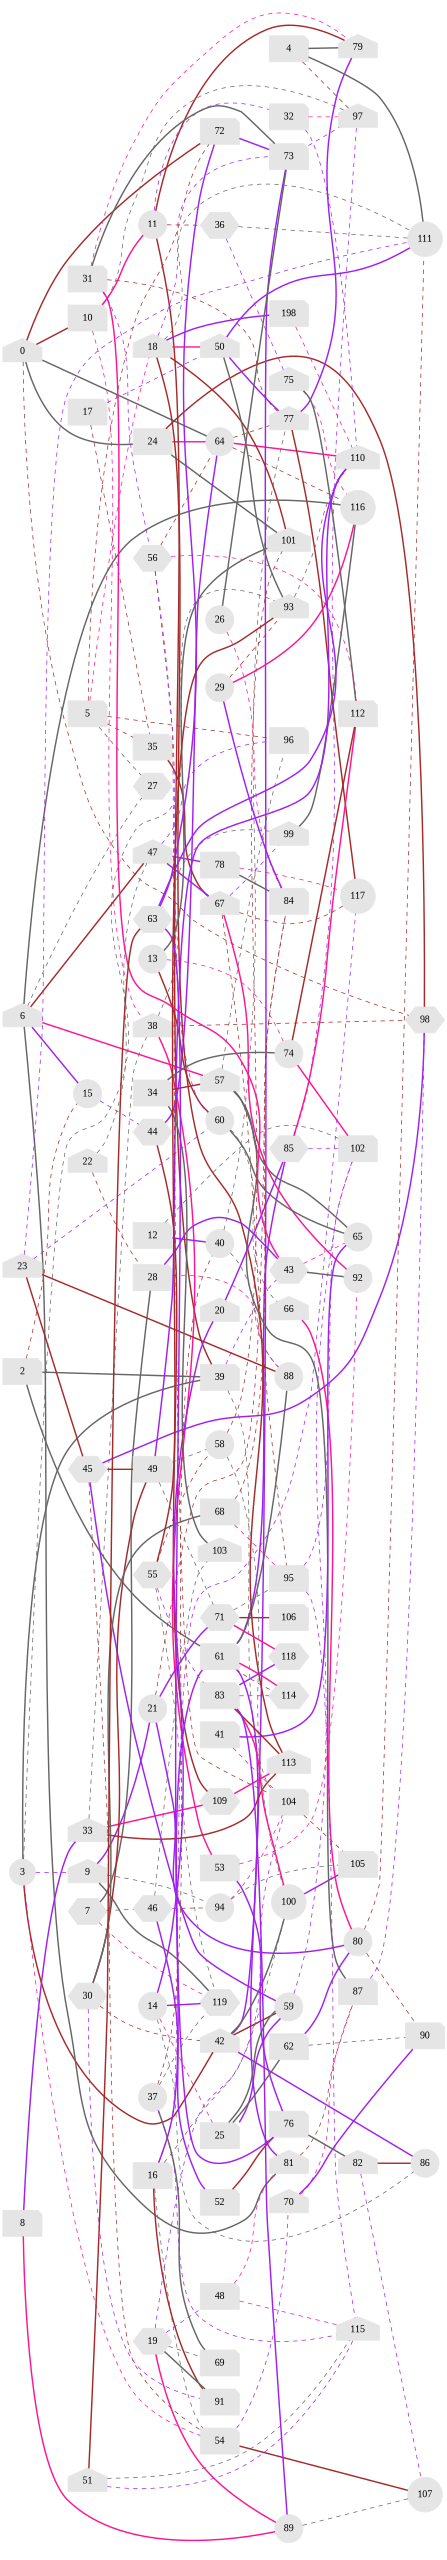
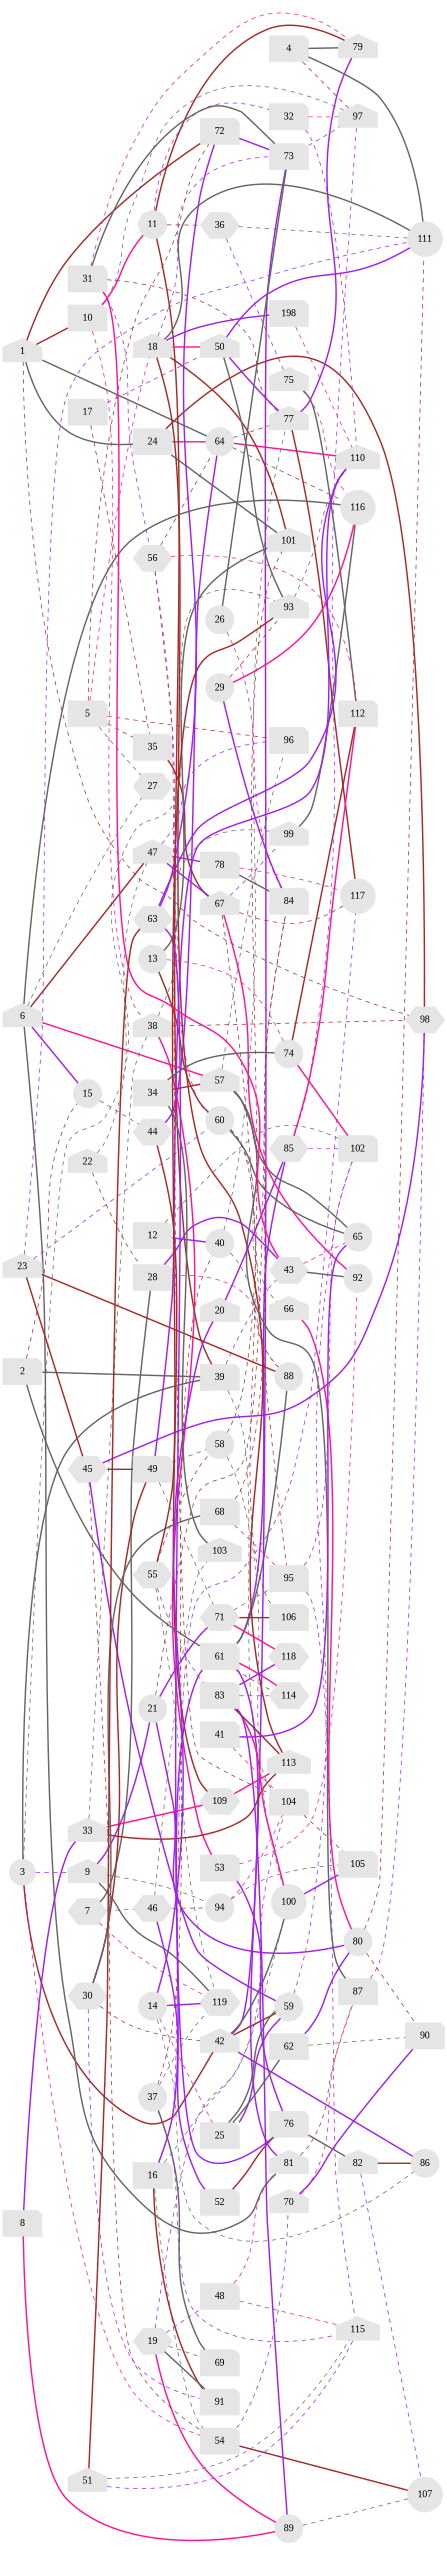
  graph {
    fontname="Liberation Serif"
    rankdir=LR
    node [color=gray90 fontname="Liberation Serif" shape=note style=filled]
    edge [color=purple fontname="Liberation Serif" style=bold]
-   1 [shape=house label=0]
+   1 [shape=house]
    10
    24
    64 [shape=circle]
    72
    98 [shape=hexagon]
    97 [shape=house]
    11 [shape=circle]
    38 [shape=house]
    101 [shape=house]
    116 [shape=circle]
    77 [shape=house]
    110 [shape=house]
    73
    15 [shape=circle]
    2
    39
    61
    44 [shape=hexagon]
    104
    43 [shape=hexagon]
    81 [shape=house]
    85 [shape=hexagon]
    88 [shape=circle]
    114 [shape=hexagon]
    3 [shape=circle]
    9 [shape=house]
    42 [shape=house]
    54
    93 [shape=house]
    119 [shape=hexagon]
    21 [shape=circle]
    94 [shape=circle]
    86 [shape=circle]
    100 [shape=circle]
    59 [shape=circle]
    70 [shape=house]
    107 [shape=circle]
    79 [shape=house]
    4
    111 [shape=circle]
    5
    18 [shape=house]
    27 [shape=hexagon]
    96
    35
    17
    50 [shape=house]
    n49 [label=198]
    113 [shape=house]
    6 [shape=house]
    47 [shape=house]
    57 [shape=house]
    67 [shape=house]
    78
    65 [shape=circle]
    87
    7 [shape=hexagon]
    28
    46 [shape=hexagon]
    103 [shape=house]
    52
    33 [shape=house]
    8
    89 [shape=circle]
    109 [shape=hexagon]
    71 [shape=hexagon]
    80 [shape=circle]
    84
    105
    32
    36 [shape=hexagon]
    53
    99 [shape=house]
    75 [shape=house]
    40 [shape=circle]
    12
    102
    13 [shape=circle]
    60 [shape=circle]
    74 [shape=circle]
    66 [shape=house]
    106
    112
    14 [shape=circle]
    20 [shape=house]
    25
    62
    16
    91
    117 [shape=circle]
    19 [shape=hexagon]
    48
    69
    115 [shape=house]
    95
    118 [shape=hexagon]
    90
    22 [shape=house]
    23 [shape=house]
    45 [shape=hexagon]
    49
    26 [shape=circle]
    92 [shape=circle]
    29 [shape=circle]
    30 [shape=hexagon]
    68
    58 [shape=circle]
    31
    56 [shape=hexagon]
    34
    37 [shape=circle]
    76
    41
    51 [shape=house]
    63 [shape=hexagon]
    82 [shape=house]
    55 [shape=hexagon]
    83
    1 -- 10 [color=brown]
    1 -- 24 [color=gray40]
    1 -- 64 [color=gray40]
    1 -- 72 [color=brown]
    1 -- 98 [color=brown style=dashed]
    10 -- 97 [color=gray40 style=dashed]
    10 -- 11 [color=deeppink]
    10 -- 38 [color=deeppink style=dashed]
    24 -- 64 [color=deeppink]
    24 -- 98 [color=brown]
    24 -- 101 [color=gray40]
    64 -- 116 [color=brown style=dashed]
    64 -- 77 [color=brown style=dashed]
    64 -- 110 [color=deeppink]
    72 -- 73
    11 -- 39 [color=brown]
    11 -- 79 [color=brown]
    11 -- 32 [style=dashed]
    11 -- 36 [color=brown style=dashed]
    38 -- 98 [color=brown style=dashed]
    38 -- 53 [color=deeppink]
    38 -- 99 [color=gray40 style=dashed]
    77 -- 79
    77 -- 117 [color=brown]
    73 -- 97 [style=dashed]
    15 -- 44 [style=dashed]
    2 -- 15 [color=brown style=dashed]
    2 -- 39 [color=gray40]
    2 -- 61 [color=gray40]
    39 -- 104 [color=gray40 style=dashed]
    39 -- 43 [style=dashed]
    61 -- 81
    61 -- 85
    61 -- 88 [color=gray40]
    61 -- 114 [color=brown style=dashed]
    61 -- 114 [color=deeppink]
    44 -- 64
    44 -- 109 [color=brown]
    104 -- 105 [color=brown style=dashed]
    43 -- 65 [color=deeppink style=dashed]
    43 -- 92 [color=gray40]
    81 -- 87 [color=brown style=dashed]
    85 -- 97 [style=dashed]
    85 -- 102 [style=dashed]
    85 -- 112 [color=deeppink]
    3 -- 39 [color=gray40]
    3 -- 9 [style=dashed]
    3 -- 42 [color=brown]
    3 -- 54 [color=deeppink style=dashed]
    3 -- 93 [color=gray40 style=dashed]
    9 -- 119 [color=gray40]
    9 -- 21
    9 -- 94 [color=gray40 style=dashed]
    42 -- 73
    42 -- 86
    42 -- 100 [color=gray40]
    42 -- 59 [color=brown]
    54 -- 70 [style=dashed]
    54 -- 107 [color=brown]
    93 -- 110 [color=gray40 style=dashed]
    21 -- 71
    21 -- 80
    21 -- 84 [color=brown style=dashed]
    94 -- 104 [color=deeppink style=dashed]
    94 -- 105 [color=gray40 style=dashed]
    100 -- 105
    59 -- 102 [style=dashed]
    70 -- 87 [color=deeppink style=dashed]
    70 -- 90
    4 -- 97 [color=brown style=dashed]
    4 -- 79 [color=gray40]
    4 -- 111 [color=gray40]
    5 -- 72 [color=brown style=dashed]
    5 -- 18 [color=deeppink style=dashed]
    5 -- 27 [color=gray40 style=dashed]
    5 -- 96 [color=brown style=dashed]
    5 -- 35 [color=brown style=dashed]
    18 -- 101 [color=brown]
    18 -- 73 [style=dashed]
-   18 -- 111 [color=gray40 style=dashed]
+   18 -- 111 [color=gray40]
    18 -- 50 [color=deeppink]
    18 -- n49
    18 -- 113 [color=brown]
    35 -- 67 [color=brown]
    17 -- 35 [color=brown style=dashed]
    17 -- 50 [style=dashed]
    50 -- 77
    50 -- 93 [color=gray40]
    50 -- 111
    n49 -- 110 [color=deeppink style=dashed]
    6 -- 116 [color=gray40]
    6 -- 15
    6 -- 81 [color=gray40]
    6 -- 27 [color=gray40 style=dashed]
    6 -- 47 [color=brown]
    6 -- 57 [color=deeppink]
    47 -- 96 [style=dashed]
    47 -- 67
    47 -- 78
    57 -- 96 [color=gray40 style=dashed]
    57 -- 65 [color=gray40]
    57 -- 87 [color=gray40]
    67 -- 99 [style=dashed]
    67 -- 117 [color=brown style=dashed]
    67 -- 95 [color=brown style=dashed]
    67 -- 92 [color=deeppink]
    78 -- 84 [color=gray40]
    78 -- 117 [color=deeppink style=dashed]
    87 -- 98 [style=dashed]
    7 -- 119 [color=deeppink style=dashed]
    7 -- 28 [color=gray40]
    7 -- 46 [color=gray40 style=dashed]
    28 -- 43
    28 -- 88 [color=deeppink style=dashed]
    46 -- 94 [color=brown style=dashed]
    46 -- 103 [color=gray40 style=dashed]
    46 -- 52
    52 -- 76 [color=brown]
    33 -- 38 [color=gray40 style=dashed]
    33 -- 113 [color=brown]
    33 -- 109 [color=deeppink]
    8 -- 33
    8 -- 89 [color=deeppink]
    89 -- 107 [color=gray40 style=dashed]
    109 -- 113 [color=deeppink]
    71 -- 106 [color=brown]
    71 -- 95 [color=gray40 style=dashed]
    71 -- 118 [color=deeppink]
    80 -- 111 [color=brown style=dashed]
    80 -- 90 [color=brown style=dashed]
    32 -- 97 [color=deeppink style=dashed]
    32 -- 110 [style=dashed]
    36 -- 111 [color=gray40 style=dashed]
    36 -- 75 [style=dashed]
    53 -- 92 [color=deeppink style=dashed]
    53 -- 76
    99 -- 116 [color=gray40]
    75 -- 116 [color=deeppink style=dashed]
    75 -- 112 [color=gray40]
    40 -- 77 [color=gray40 style=dashed]
    40 -- 88 [color=gray40 style=dashed]
    12 -- 40
    12 -- 102 [color=gray40 style=dashed]
    13 -- 101 [color=gray40]
    13 -- 60 [color=brown]
    13 -- 74 [color=deeppink style=dashed]
    60 -- 65 [color=gray40]
    60 -- 66 [color=gray40 style=dashed]
+   60 -- 106 [color=brown style=dashed]
    74 -- 102 [color=deeppink]
    74 -- 112 [color=brown]
    66 -- 80 [color=deeppink]
    14 -- 119
    14 -- 86 [color=gray40 style=dashed]
    14 -- 20
    14 -- 25 [color=deeppink style=dashed]
    20 -- 85
    25 -- 59
    25 -- 59 [color=gray40]
    25 -- 62 [color=gray40]
    62 -- 80
    62 -- 90 [color=gray40 style=dashed]
    16 -- 61
    16 -- 54 [color=gray40 style=dashed]
    16 -- 100 [color=gray40 style=dashed]
    16 -- 91 [color=brown]
    16 -- 117 [style=dashed]
    19 -- 104 [style=dashed]
    19 -- 89 [color=deeppink]
    19 -- 91 [color=gray40]
    19 -- 48 [style=dashed]
    19 -- 69 [color=gray40 style=dashed]
    48 -- 81 [color=deeppink style=dashed]
    48 -- 115 [color=deeppink style=dashed]
    95 -- 102 [style=dashed]
    95 -- 115 [style=dashed]
    22 -- 47 [color=gray40 style=dashed]
    22 -- 28 [color=brown style=dashed]
    23 -- 88 [color=brown]
    23 -- 111 [style=dashed]
    23 -- 60 [style=dashed]
    23 -- 45 [color=brown]
    45 -- 98
    45 -- 54 [color=brown style=dashed]
    45 -- 59
    45 -- 49 [color=brown]
    49 -- 110
    49 -- 71 [color=gray40 style=dashed]
    49 -- 58 [color=gray40 style=dashed]
    26 -- 73 [color=gray40]
    26 -- 84 [color=deeppink style=dashed]
    29 -- 116 [color=deeppink]
    29 -- 93 [color=brown style=dashed]
    29 -- 84
    30 -- 42 [color=brown style=dashed]
    30 -- 91 [style=dashed]
    30 -- 49 [color=brown]
    30 -- 68 [color=gray40]
    68 -- 84 [color=brown style=dashed]
    68 -- 95 [color=deeppink style=dashed]
    58 -- 101 [color=brown style=dashed]
    58 -- 100 [color=gray40 style=dashed]
    31 -- 77 [color=brown style=dashed]
    31 -- 73 [color=gray40]
    31 -- 43 [color=deeppink]
    31 -- 79 [color=deeppink style=dashed]
    31 -- 56 [style=dashed]
    56 -- 64 [color=brown style=dashed]
    56 -- 104 [color=brown style=dashed]
    56 -- 60 [style=dashed]
    56 -- 112 [color=deeppink style=dashed]
    34 -- 57 [color=brown]
    34 -- 103 [color=gray40]
    34 -- 74 [color=gray40]
    37 -- 119 [color=gray40 style=dashed]
    37 -- 40 [color=brown style=dashed]
    37 -- 69 [color=gray40]
    37 -- 115 [style=dashed]
    76 -- 82 [color=gray40]
    41 -- 104 [color=deeppink style=dashed]
    41 -- 65
    51 -- 115 [style=dashed]
    51 -- 115 [color=gray40 style=dashed]
    51 -- 63 [color=brown]
    63 -- 72
    63 -- 110
    63 -- 76
    82 -- 86 [color=brown]
    82 -- 107 [style=dashed]
    55 -- 93 [color=brown]
    55 -- 119 [color=gray40 style=dashed]
    55 -- 58 [color=brown style=dashed]
    55 -- 83 [style=dashed]
    83 -- 114 [style=dashed]
    83 -- 100 [color=deeppink]
    83 -- 113 [color=brown]
    83 -- 89
    83 -- 118
  }
